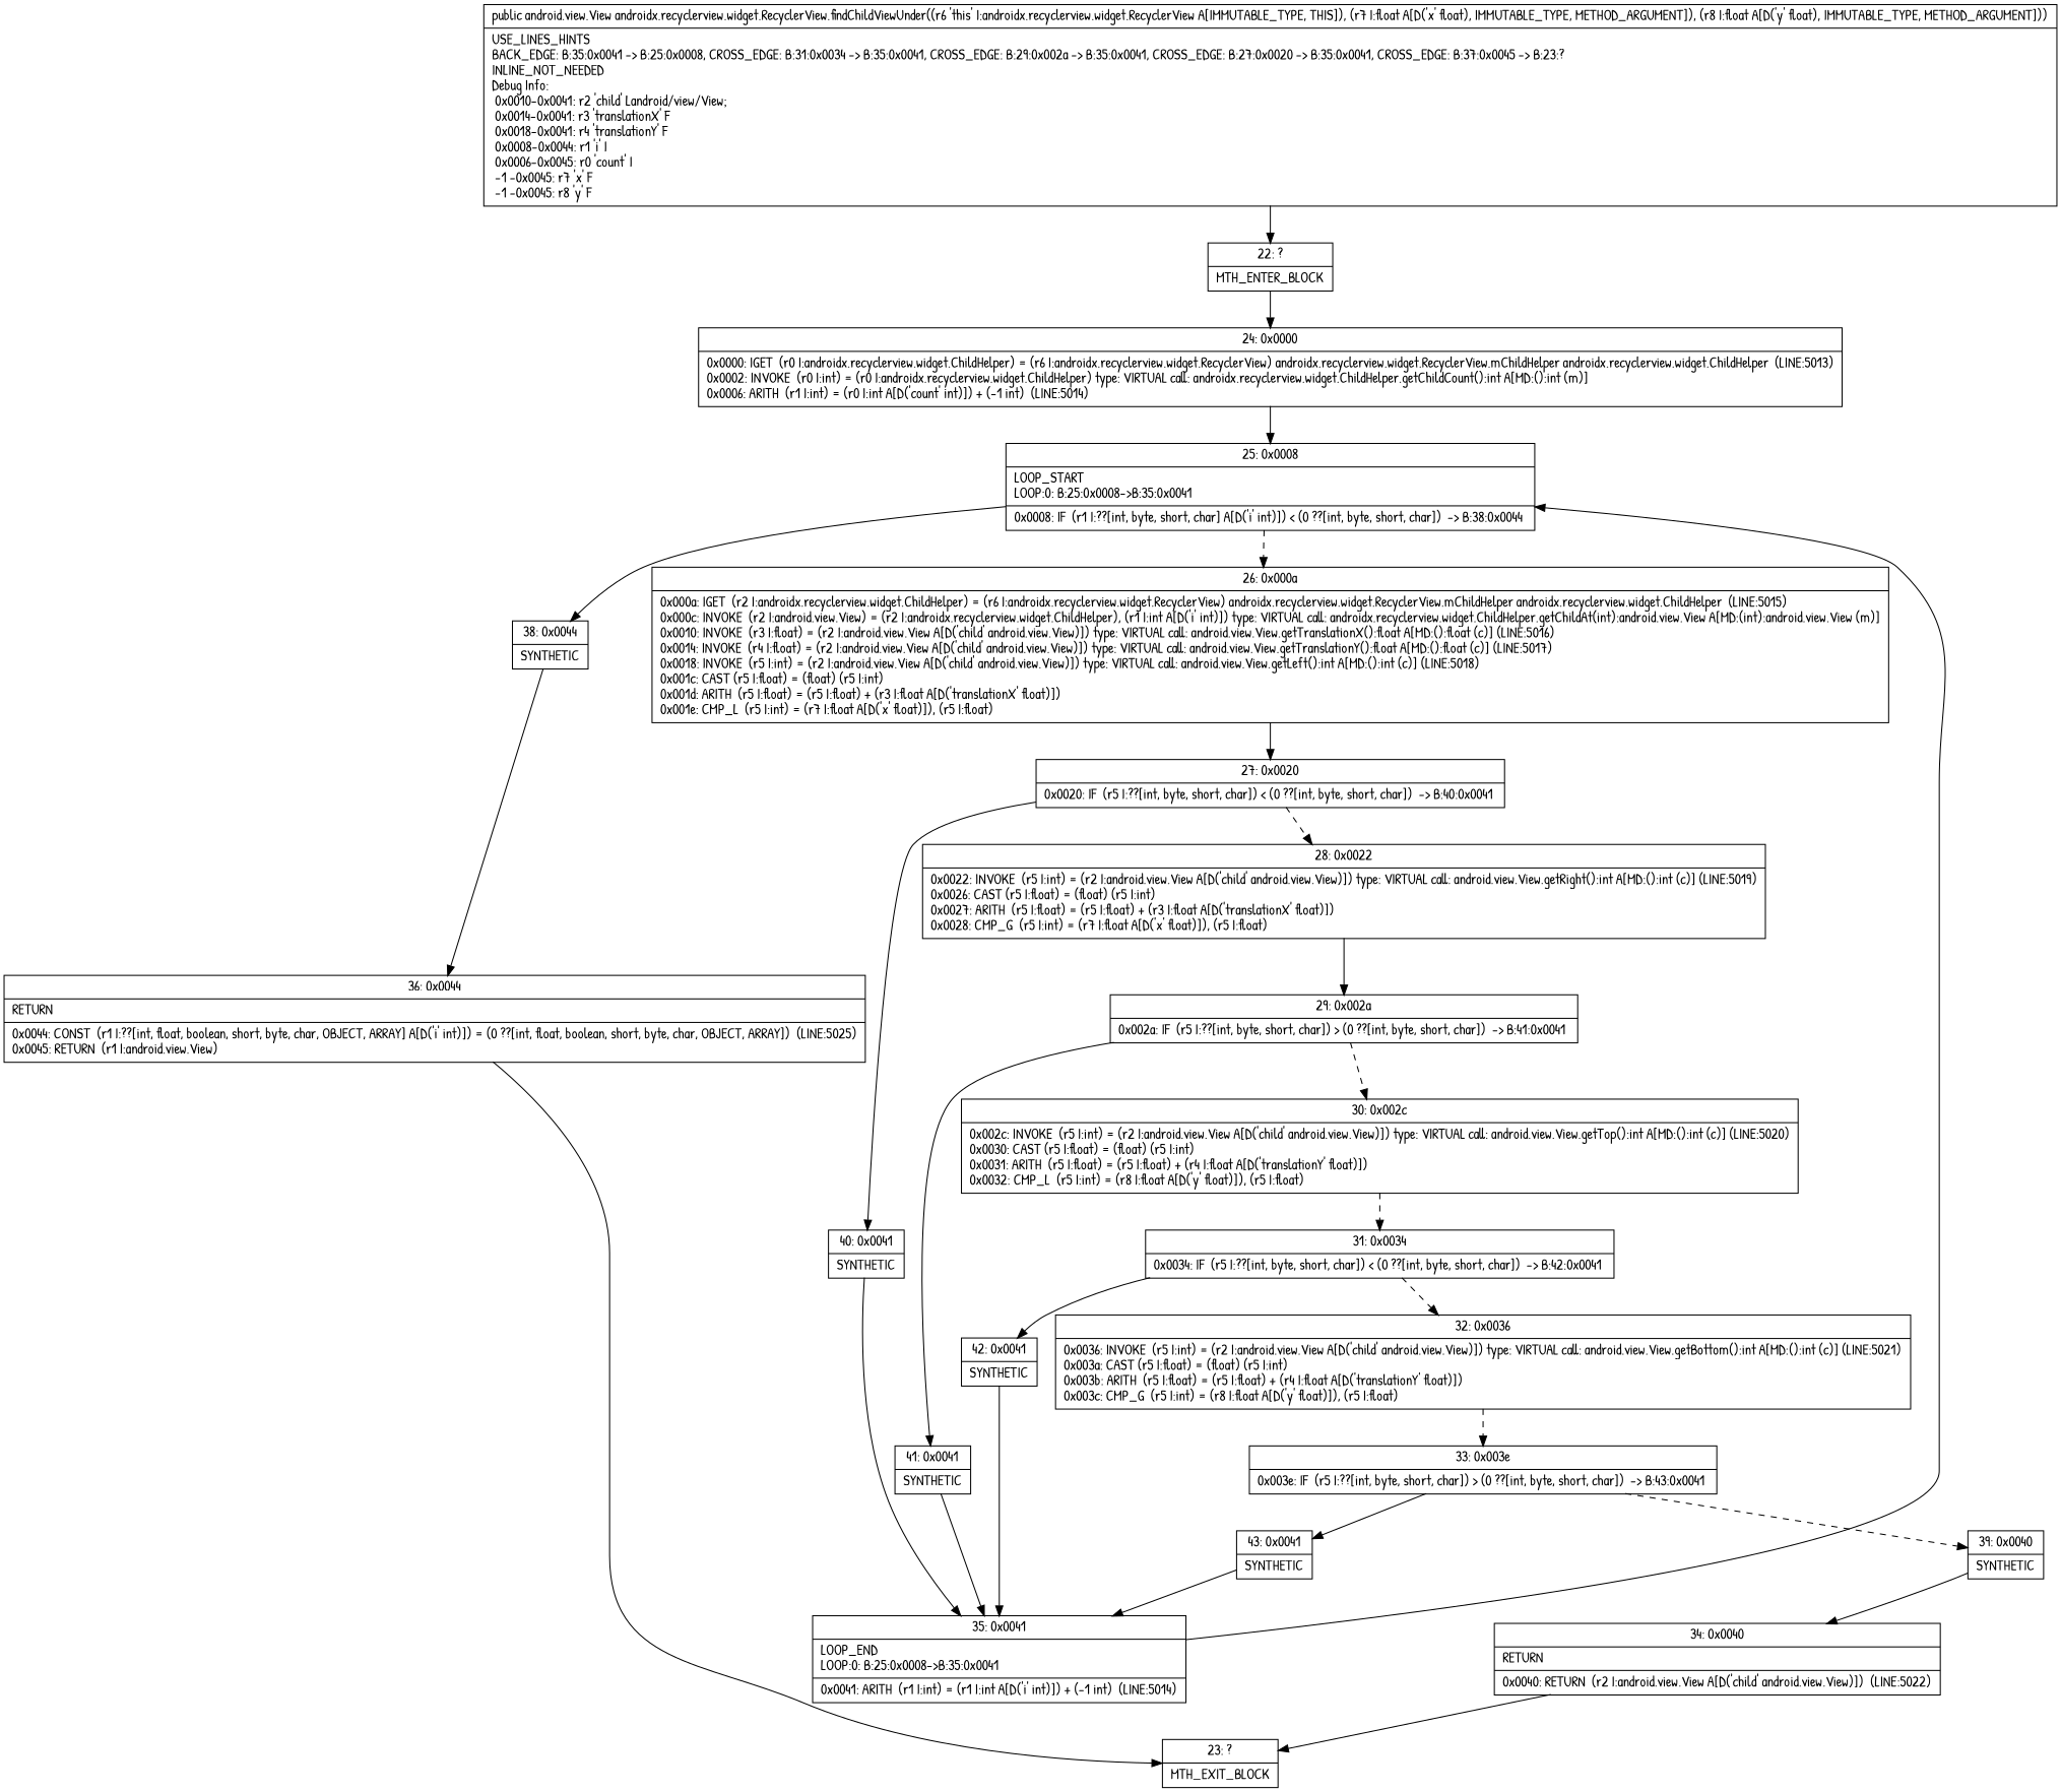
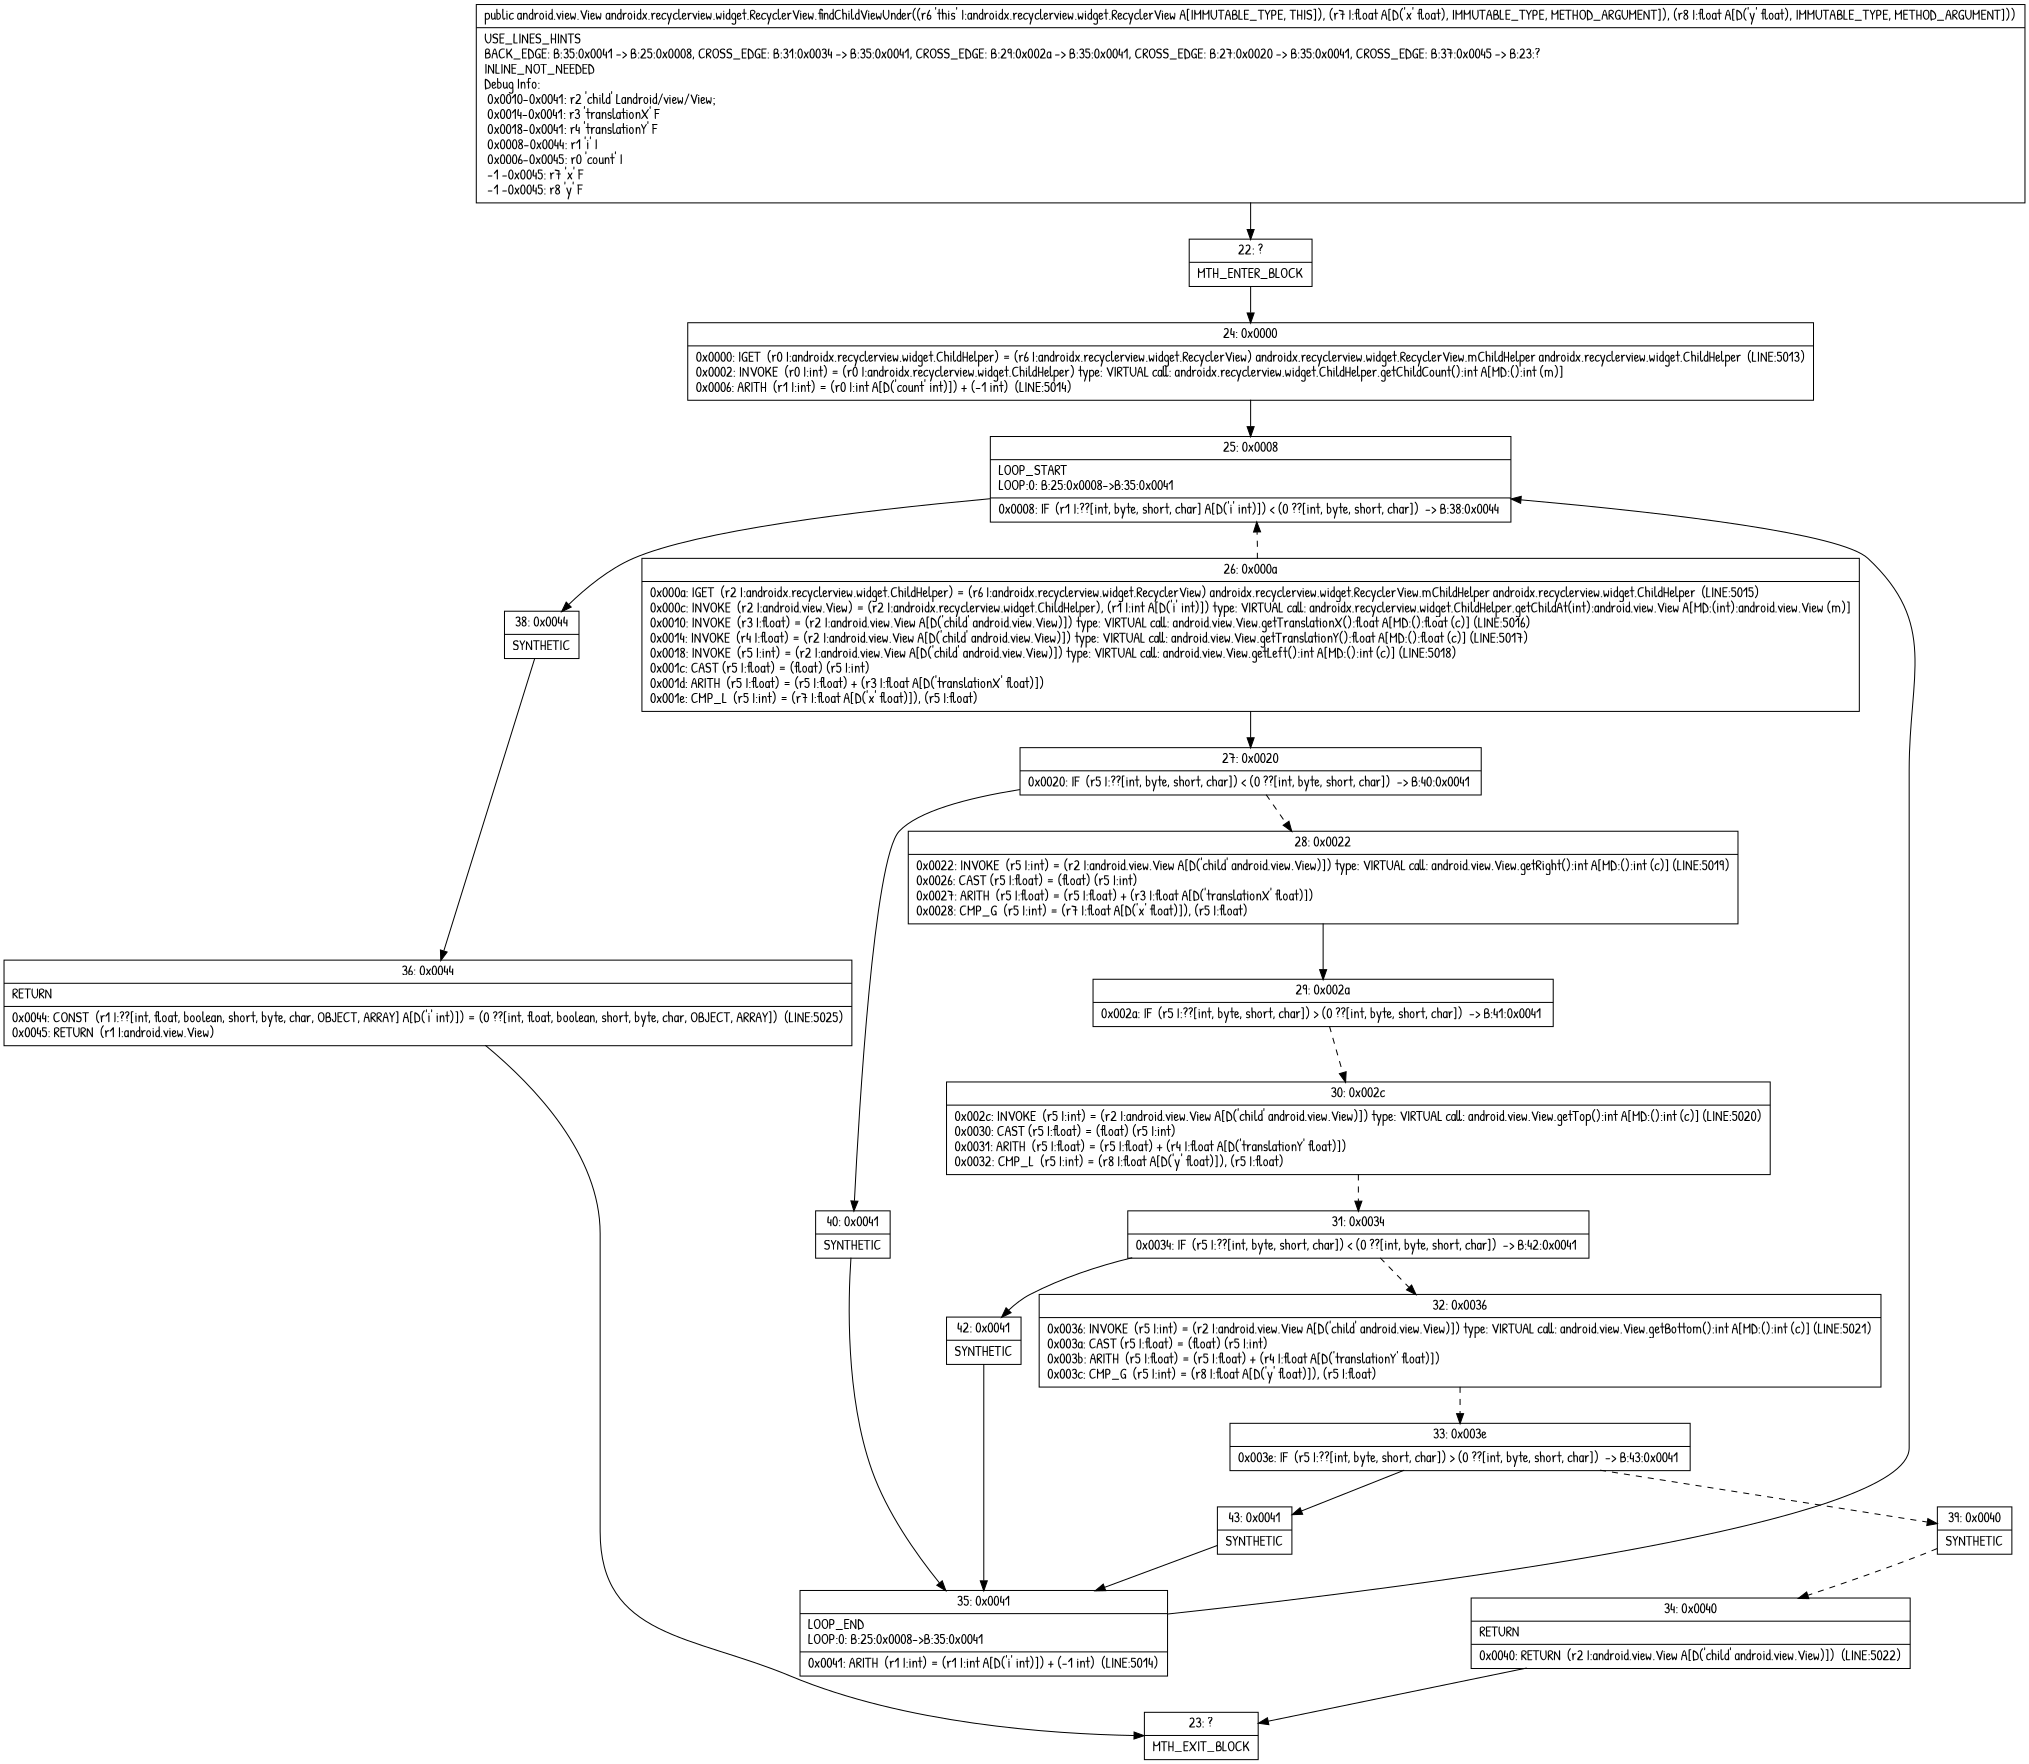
  digraph {
    fontname="Patrick Hand"
    node [fontname="Patrick Hand" shape=record]
    edge [fontname="Patrick Hand"]
    n1 [label="{22\:\ ?|MTH_ENTER_BLOCK\l}"]
    n2 [label="{24\:\ 0x0000|0x0000: IGET  (r0 I:androidx.recyclerview.widget.ChildHelper) = (r6 I:androidx.recyclerview.widget.RecyclerView) androidx.recyclerview.widget.RecyclerView.mChildHelper androidx.recyclerview.widget.ChildHelper  (LINE:5013)\l0x0002: INVOKE  (r0 I:int) = (r0 I:androidx.recyclerview.widget.ChildHelper) type: VIRTUAL call: androidx.recyclerview.widget.ChildHelper.getChildCount():int A[MD:():int (m)]\l0x0006: ARITH  (r1 I:int) = (r0 I:int A[D('count' int)]) + (\-1 int)  (LINE:5014)\l}"]
    n3 [label="{25\:\ 0x0008|LOOP_START\lLOOP:0: B:25:0x0008\-\>B:35:0x0041\l|0x0008: IF  (r1 I:??[int, byte, short, char] A[D('i' int)]) \< (0 ??[int, byte, short, char])  \-\> B:38:0x0044 \l}"]
    n4 [label="{26\:\ 0x000a|0x000a: IGET  (r2 I:androidx.recyclerview.widget.ChildHelper) = (r6 I:androidx.recyclerview.widget.RecyclerView) androidx.recyclerview.widget.RecyclerView.mChildHelper androidx.recyclerview.widget.ChildHelper  (LINE:5015)\l0x000c: INVOKE  (r2 I:android.view.View) = (r2 I:androidx.recyclerview.widget.ChildHelper), (r1 I:int A[D('i' int)]) type: VIRTUAL call: androidx.recyclerview.widget.ChildHelper.getChildAt(int):android.view.View A[MD:(int):android.view.View (m)]\l0x0010: INVOKE  (r3 I:float) = (r2 I:android.view.View A[D('child' android.view.View)]) type: VIRTUAL call: android.view.View.getTranslationX():float A[MD:():float (c)] (LINE:5016)\l0x0014: INVOKE  (r4 I:float) = (r2 I:android.view.View A[D('child' android.view.View)]) type: VIRTUAL call: android.view.View.getTranslationY():float A[MD:():float (c)] (LINE:5017)\l0x0018: INVOKE  (r5 I:int) = (r2 I:android.view.View A[D('child' android.view.View)]) type: VIRTUAL call: android.view.View.getLeft():int A[MD:():int (c)] (LINE:5018)\l0x001c: CAST (r5 I:float) = (float) (r5 I:int) \l0x001d: ARITH  (r5 I:float) = (r5 I:float) + (r3 I:float A[D('translationX' float)]) \l0x001e: CMP_L  (r5 I:int) = (r7 I:float A[D('x' float)]), (r5 I:float) \l}"]
    n5 [label="{38\:\ 0x0044|SYNTHETIC\l}"]
    n6 [label="{27\:\ 0x0020|0x0020: IF  (r5 I:??[int, byte, short, char]) \< (0 ??[int, byte, short, char])  \-\> B:40:0x0041 \l}"]
    n7 [label="{36\:\ 0x0044|RETURN\l|0x0044: CONST  (r1 I:??[int, float, boolean, short, byte, char, OBJECT, ARRAY] A[D('i' int)]) = (0 ??[int, float, boolean, short, byte, char, OBJECT, ARRAY])  (LINE:5025)\l0x0045: RETURN  (r1 I:android.view.View) \l}"]
    n8 [label="{28\:\ 0x0022|0x0022: INVOKE  (r5 I:int) = (r2 I:android.view.View A[D('child' android.view.View)]) type: VIRTUAL call: android.view.View.getRight():int A[MD:():int (c)] (LINE:5019)\l0x0026: CAST (r5 I:float) = (float) (r5 I:int) \l0x0027: ARITH  (r5 I:float) = (r5 I:float) + (r3 I:float A[D('translationX' float)]) \l0x0028: CMP_G  (r5 I:int) = (r7 I:float A[D('x' float)]), (r5 I:float) \l}"]
    n9 [label="{40\:\ 0x0041|SYNTHETIC\l}"]
    n10 [label="{29\:\ 0x002a|0x002a: IF  (r5 I:??[int, byte, short, char]) \> (0 ??[int, byte, short, char])  \-\> B:41:0x0041 \l}"]
    n11 [label="{35\:\ 0x0041|LOOP_END\lLOOP:0: B:25:0x0008\-\>B:35:0x0041\l|0x0041: ARITH  (r1 I:int) = (r1 I:int A[D('i' int)]) + (\-1 int)  (LINE:5014)\l}"]
    n12 [label="{30\:\ 0x002c|0x002c: INVOKE  (r5 I:int) = (r2 I:android.view.View A[D('child' android.view.View)]) type: VIRTUAL call: android.view.View.getTop():int A[MD:():int (c)] (LINE:5020)\l0x0030: CAST (r5 I:float) = (float) (r5 I:int) \l0x0031: ARITH  (r5 I:float) = (r5 I:float) + (r4 I:float A[D('translationY' float)]) \l0x0032: CMP_L  (r5 I:int) = (r8 I:float A[D('y' float)]), (r5 I:float) \l}"]
-   n13 [label="{41\:\ 0x0041|SYNTHETIC\l}"]
    n14 [label="{31\:\ 0x0034|0x0034: IF  (r5 I:??[int, byte, short, char]) \< (0 ??[int, byte, short, char])  \-\> B:42:0x0041 \l}"]
    n15 [label="{32\:\ 0x0036|0x0036: INVOKE  (r5 I:int) = (r2 I:android.view.View A[D('child' android.view.View)]) type: VIRTUAL call: android.view.View.getBottom():int A[MD:():int (c)] (LINE:5021)\l0x003a: CAST (r5 I:float) = (float) (r5 I:int) \l0x003b: ARITH  (r5 I:float) = (r5 I:float) + (r4 I:float A[D('translationY' float)]) \l0x003c: CMP_G  (r5 I:int) = (r8 I:float A[D('y' float)]), (r5 I:float) \l}"]
    n16 [label="{42\:\ 0x0041|SYNTHETIC\l}"]
    n17 [label="{33\:\ 0x003e|0x003e: IF  (r5 I:??[int, byte, short, char]) \> (0 ??[int, byte, short, char])  \-\> B:43:0x0041 \l}"]
    n18 [label="{39\:\ 0x0040|SYNTHETIC\l}"]
    n19 [label="{43\:\ 0x0041|SYNTHETIC\l}"]
    n20 [label="{34\:\ 0x0040|RETURN\l|0x0040: RETURN  (r2 I:android.view.View A[D('child' android.view.View)])  (LINE:5022)\l}"]
    n21 [label="{23\:\ ?|MTH_EXIT_BLOCK\l}"]
    n22 [label="{public android.view.View androidx.recyclerview.widget.RecyclerView.findChildViewUnder((r6 'this' I:androidx.recyclerview.widget.RecyclerView A[IMMUTABLE_TYPE, THIS]), (r7 I:float A[D('x' float), IMMUTABLE_TYPE, METHOD_ARGUMENT]), (r8 I:float A[D('y' float), IMMUTABLE_TYPE, METHOD_ARGUMENT]))  | USE_LINES_HINTS\lBACK_EDGE: B:35:0x0041 \-\> B:25:0x0008, CROSS_EDGE: B:31:0x0034 \-\> B:35:0x0041, CROSS_EDGE: B:29:0x002a \-\> B:35:0x0041, CROSS_EDGE: B:27:0x0020 \-\> B:35:0x0041, CROSS_EDGE: B:37:0x0045 \-\> B:23:?\lINLINE_NOT_NEEDED\lDebug Info:\l  0x0010\-0x0041: r2 'child' Landroid\/view\/View;\l  0x0014\-0x0041: r3 'translationX' F\l  0x0018\-0x0041: r4 'translationY' F\l  0x0008\-0x0044: r1 'i' I\l  0x0006\-0x0045: r0 'count' I\l  \-1 \-0x0045: r7 'x' F\l  \-1 \-0x0045: r8 'y' F\l}"]
    n1 -> n2
    n2 -> n3
-   n3 -> n4 [style=dashed]
+   n4 -> n3 [style=dashed]
    n3 -> n5
    n4 -> n6
    n5 -> n7
    n6 -> n8 [style=dashed]
    n6 -> n9
    n7 -> n21
    n8 -> n10
    n9 -> n11
    n10 -> n12 [style=dashed]
-   n10 -> n13
    n11 -> n3
    n12 -> n14 [style=dashed]
-   n13 -> n11
    n14 -> n15 [style=dashed]
    n14 -> n16
    n15 -> n17 [style=dashed]
    n16 -> n11
    n17 -> n18 [style=dashed]
    n17 -> n19
-   n18 -> n20
+   n18 -> n20 [style=dashed]
    n19 -> n11
    n20 -> n21
    n22 -> n1
  }
